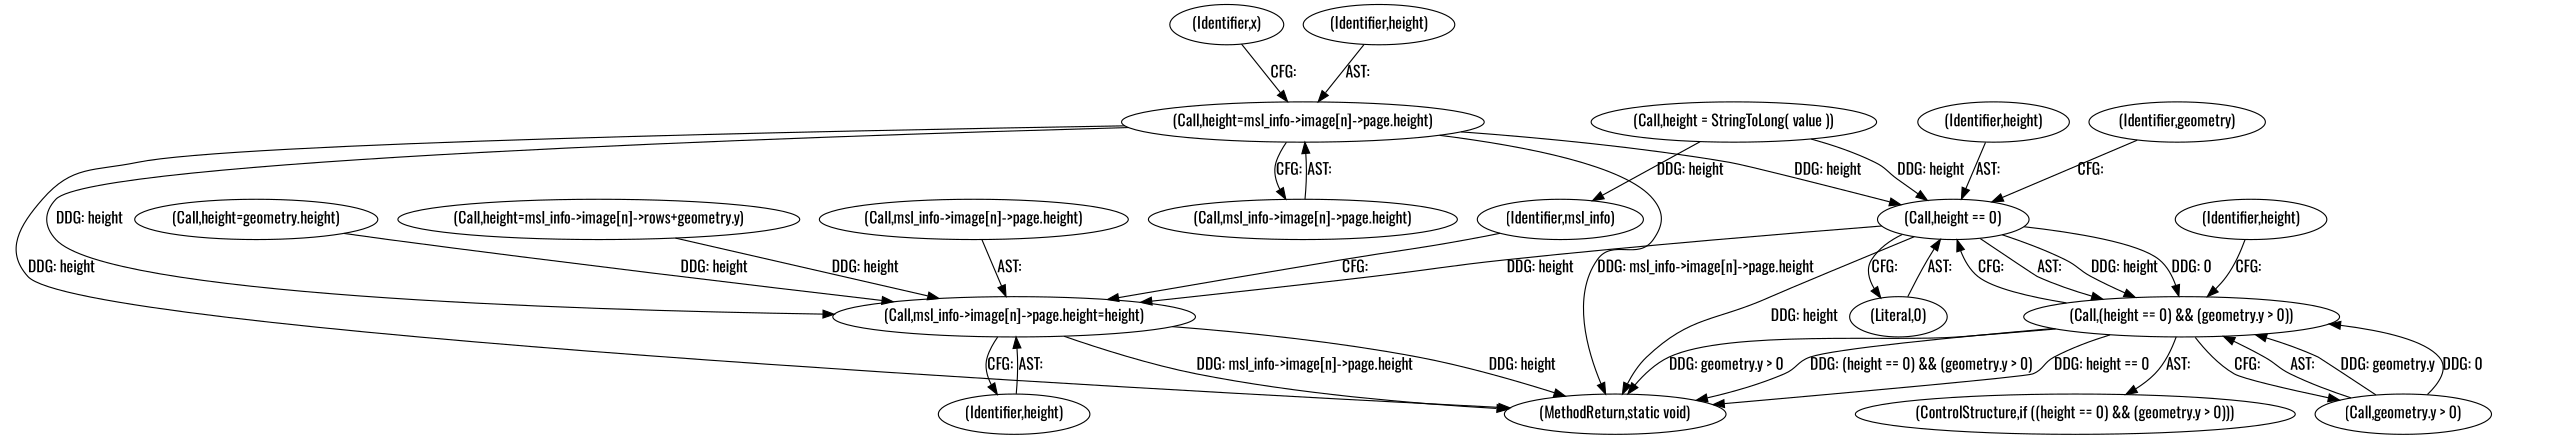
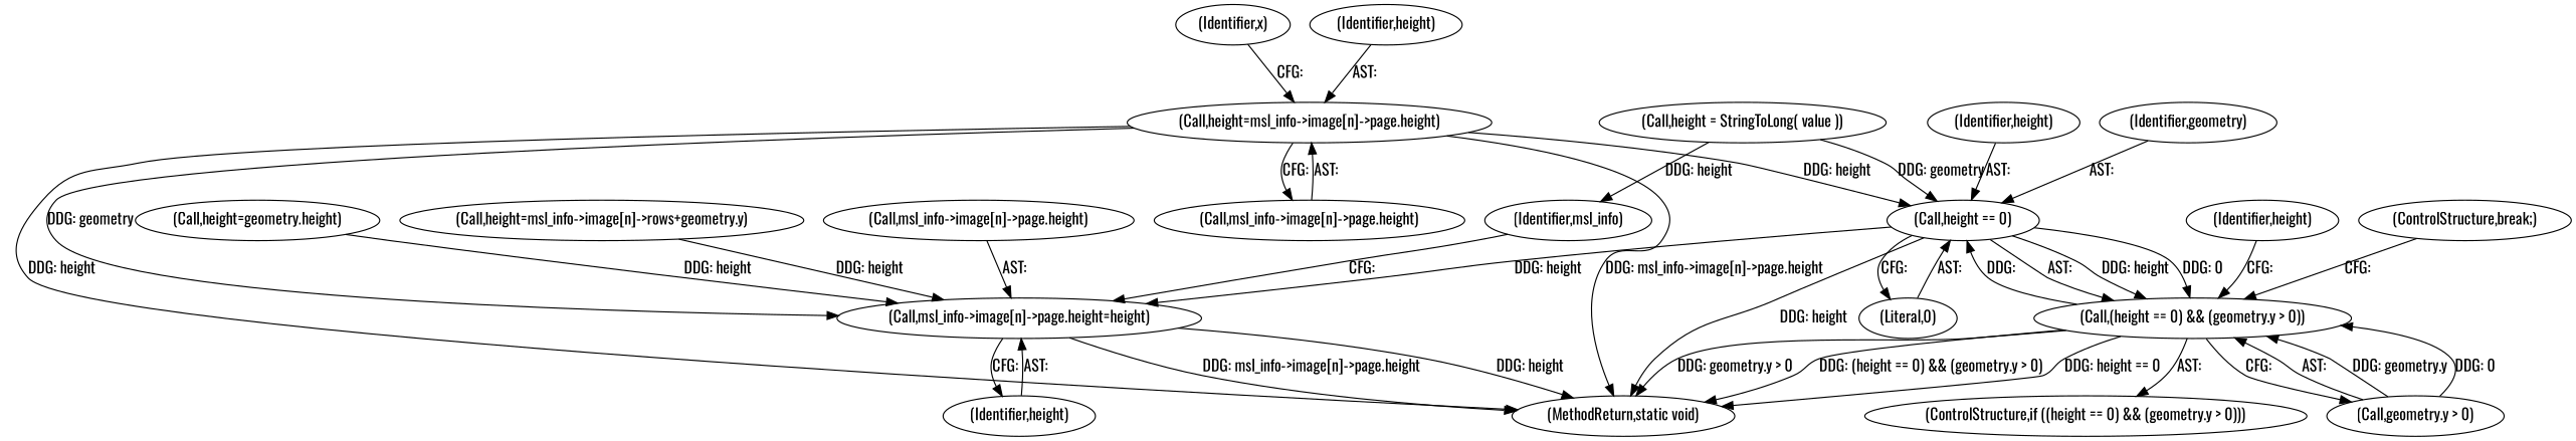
  digraph {
    fontname=Oswald
    node [fontname=Oswald]
    edge [fontname=Oswald]
    n1 [label="(Call,height=msl_info->image[n]->page.height)"]
    n2 [label="(Call,height == 0)"]
    n3 [label="(Call,msl_info->image[n]->page.height=height)"]
    n4 [label="(Call,msl_info->image[n]->page.height)"]
    n5 [label="(MethodReturn,static void)"]
    n6 [label="(Call,(height == 0) && (geometry.y > 0))"]
    n7 [label="(Literal,0)"]
    n8 [label="(Identifier,height)"]
    n9 [label="(Call,geometry.y > 0)"]
    n10 [label="(ControlStructure,if ((height == 0) && (geometry.y > 0)))"]
    n11 [label="(Call,height=msl_info->image[n]->rows+geometry.y)"]
    n12 [label="(Call,msl_info->image[n]->page.height)"]
+   n13 [label="(ControlStructure,break;)"]
    n14 [label="(Call,height = StringToLong( value ))"]
    n15 [label="(Identifier,msl_info)"]
    n16 [label="(Identifier,x)"]
    n17 [label="(Identifier,geometry)"]
    n18 [label="(Identifier,height)"]
    n19 [label="(Identifier,height)"]
    n20 [label="(Call,height=geometry.height)"]
    n21 [label="(Identifier,height)"]
    n1 -> n2 [label="DDG: height"]
-   n1 -> n3 [label="DDG: height"]
+   n1 -> n3 [label="DDG: geometry"]
    n1 -> n4 [label="CFG: "]
    n1 -> n5 [label="DDG: msl_info->image[n]->page.height"]
    n1 -> n5 [label="DDG: height"]
    n2 -> n3 [label="DDG: height"]
    n2 -> n5 [label="DDG: height"]
    n2 -> n6 [label="AST: "]
    n2 -> n6 [label="DDG: height"]
    n2 -> n6 [label="DDG: 0"]
    n2 -> n7 [label="CFG: "]
    n3 -> n5 [label="DDG: height"]
    n3 -> n5 [label="DDG: msl_info->image[n]->page.height"]
    n3 -> n8 [label="CFG: "]
    n4 -> n1 [label="AST: "]
-   n6 -> n2 [label="CFG: "]
+   n6 -> n2 [label="DDG: "]
    n6 -> n5 [label="DDG: geometry.y > 0"]
    n6 -> n5 [label="DDG: (height == 0) && (geometry.y > 0)"]
    n6 -> n5 [label="DDG: height == 0"]
    n6 -> n9 [label="CFG: "]
    n6 -> n10 [label="AST: "]
    n7 -> n2 [label="AST: "]
    n8 -> n3 [label="AST: "]
    n9 -> n6 [label="AST: "]
    n9 -> n6 [label="DDG: geometry.y"]
    n9 -> n6 [label="DDG: 0"]
    n11 -> n3 [label="DDG: height"]
    n12 -> n3 [label="AST: "]
-   n14 -> n2 [label="DDG: height"]
+   n13 -> n6 [label="CFG: "]
+   n14 -> n2 [label="DDG: geometry"]
    n14 -> n15 [label="DDG: height"]
    n15 -> n3 [label="CFG: "]
    n16 -> n1 [label="CFG: "]
-   n17 -> n2 [label="CFG: "]
+   n17 -> n2 [label="AST: "]
    n18 -> n1 [label="AST: "]
    n19 -> n6 [label="CFG: "]
    n20 -> n3 [label="DDG: height"]
    n21 -> n2 [label="AST: "]
  }
